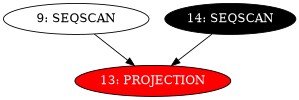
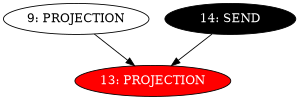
  digraph {
    node [fontcolor=white style=filled]
-   n1 [label="9: SEQSCAN" fontcolor="" style=""]
+   n1 [label="9: PROJECTION" fontcolor="" style=""]
    n2 [fillcolor=red label="13: PROJECTION"]
-   n3 [fillcolor=black label="14: SEQSCAN"]
+   n3 [fillcolor=black label="14: SEND"]
    n1 -> n2
    n3 -> n2
  }
